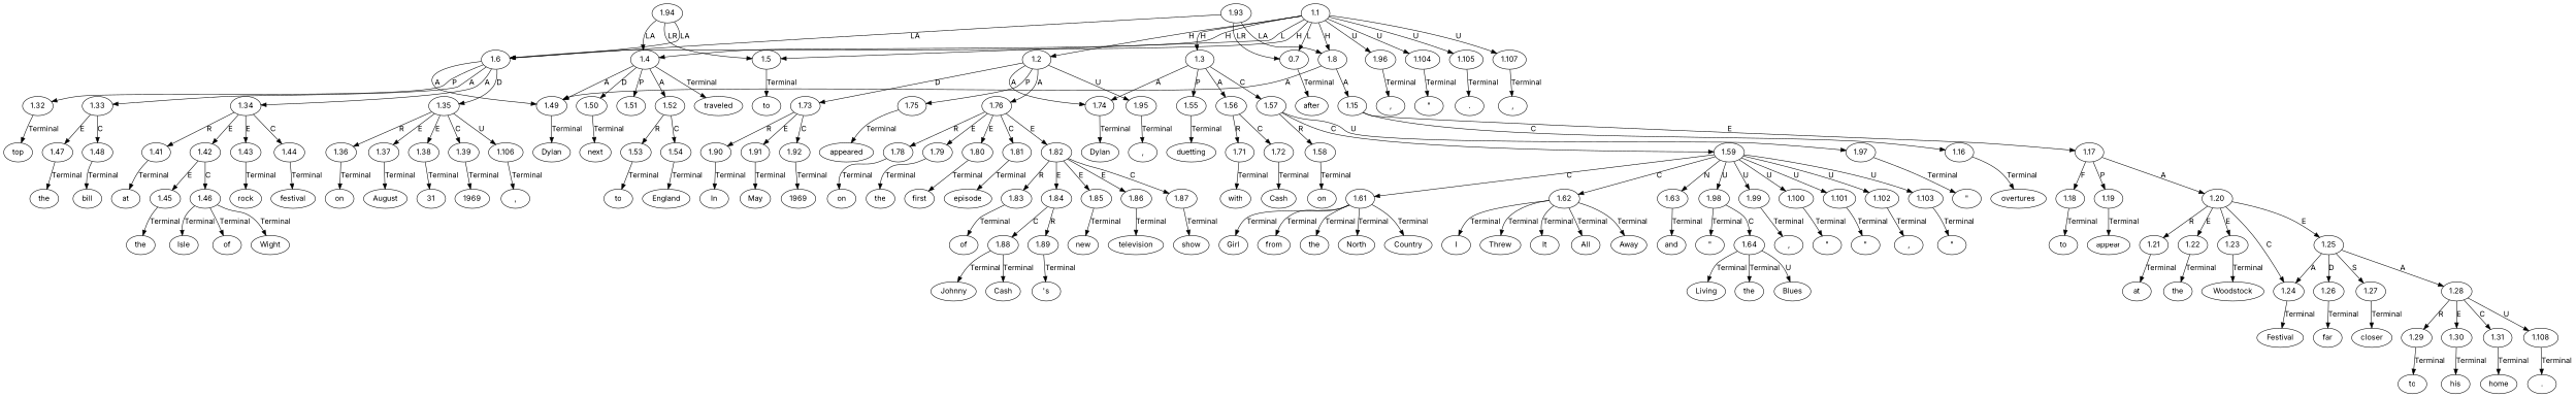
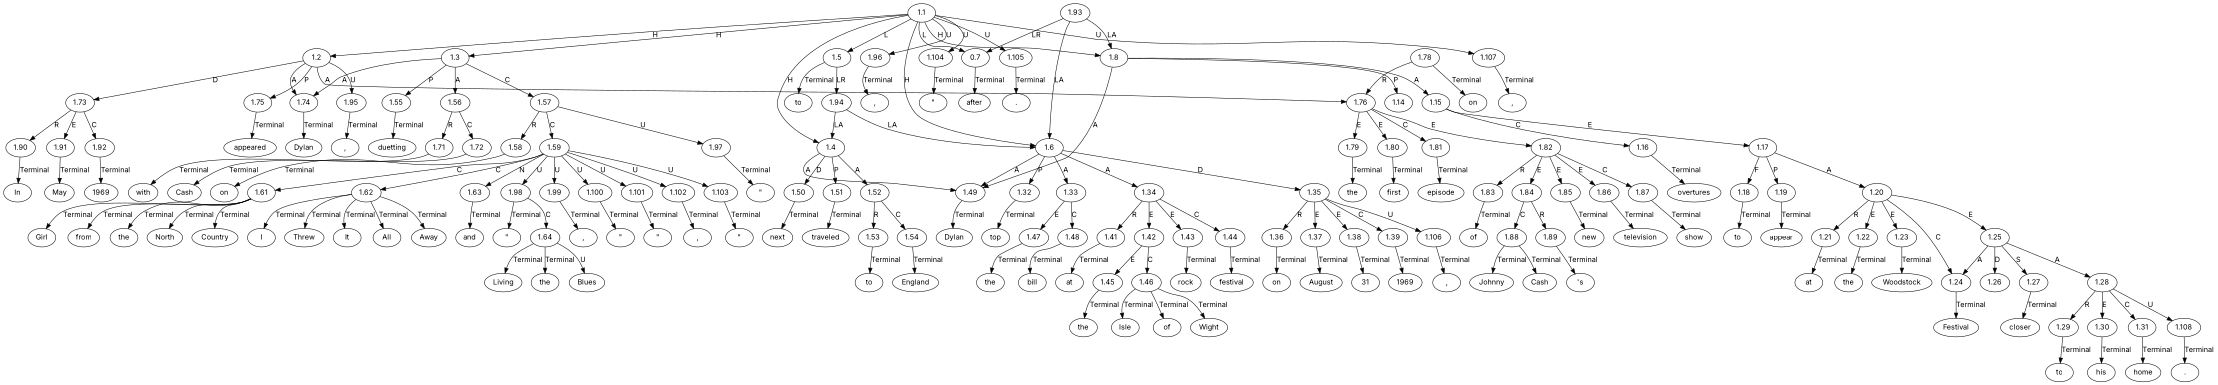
  digraph {
    fontname=Inter
    node [fontname=Inter ordering=out]
    edge [fontname=Inter ordering=out]
    n1 [label=In]
    n2 [label=episode]
    n3 [label=of]
    n4 [label=Johnny]
    n5 [label=Cash]
    n6 [label="'s"]
    n7 [label=new]
    n8 [label=television]
    n9 [label=show]
    n10 [label=","]
    n11 [label=duetting]
    n12 [label=May]
    n13 [label=with]
    n14 [label=Cash]
    n15 [label=on]
    n16 [label="\""]
    n17 [label=Girl]
    n18 [label=from]
    n19 [label=the]
    n20 [label=North]
    n21 [label=Country]
    n22 [label="\""]
    n23 [label=1969]
    n24 [label=","]
    n25 [label="\""]
    n26 [label=I]
    n27 [label=Threw]
    n28 [label=It]
    n29 [label=All]
    n30 [label=Away]
    n31 [label="\""]
    n32 [label=","]
    n33 [label=and]
    n34 [label=","]
    n35 [label="\""]
    n36 [label=Living]
    n37 [label=the]
    n38 [label=Blues]
    n39 [label="\""]
    n40 [label="."]
    n41 [label=Dylan]
    n42 [label=next]
    n43 [label=traveled]
    n44 [label=to]
    n45 [label=Dylan]
    n46 [label=England]
    n47 [label=to]
    n48 [label=top]
    n49 [label=the]
    n50 [label=bill]
    n51 [label=at]
    n52 [label=the]
    n53 [label=Isle]
    n54 [label=of]
    n55 [label=Wight]
    n56 [label=appeared]
    n57 [label=rock]
    n58 [label=festival]
    n59 [label=on]
    n60 [label=August]
    n61 [label=31]
    n62 [label=","]
    n63 [label=1969]
    n64 [label=","]
    n65 [label=after]
    n66 [label=on]
    n67 [label=overtures]
    n68 [label=to]
    n69 [label=appear]
    n70 [label=at]
    n71 [label=the]
    n72 [label=Woodstock]
    n73 [label=Festival]
-   n74 [label=far]
    n75 [label=closer]
    n76 [label=to]
    n77 [label=the]
    n78 [label=his]
    n79 [label=home]
    n80 [label="."]
    n81 [label=first]
    n82 [label=1.1]
    n83 [label=1.2]
    n84 [label=1.3]
    n85 [label=1.4]
    n86 [label=1.5]
    n87 [label=1.6]
    n88 [label=0.7]
    n89 [label=1.8]
    n90 [label=1.96]
    n91 [label=1.104]
    n92 [label=1.105]
    n93 [label=1.107]
    n94 [label=1.73]
    n95 [label=1.74]
    n96 [label=1.75]
    n97 [label=1.76]
    n98 [label=1.95]
    n99 [label=1.55]
    n100 [label=1.56]
    n101 [label=1.57]
    n102 [label=1.49]
    n103 [label=1.50]
    n104 [label=1.51]
    n105 [label=1.52]
    n106 [label=1.32]
    n107 [label=1.33]
    n108 [label=1.34]
    n109 [label=1.35]
+   n110 [label=1.14]
    n111 [label=1.15]
    n112 [label=1.90]
    n113 [label=1.91]
    n114 [label=1.92]
    n115 [label=1.78]
    n116 [label=1.79]
    n117 [label=1.80]
    n118 [label=1.81]
    n119 [label=1.82]
    n120 [label=1.71]
    n121 [label=1.72]
    n122 [label=1.58]
    n123 [label=1.59]
    n124 [label=1.97]
    n125 [label=1.53]
    n126 [label=1.54]
    n127 [label=1.47]
    n128 [label=1.48]
    n129 [label=1.41]
    n130 [label=1.42]
    n131 [label=1.43]
    n132 [label=1.44]
    n133 [label=1.36]
    n134 [label=1.37]
    n135 [label=1.38]
    n136 [label=1.39]
    n137 [label=1.106]
    n138 [label=1.16]
    n139 [label=1.17]
    n140 [label=1.18]
    n141 [label=1.19]
    n142 [label=1.20]
    n143 [label=1.21]
    n144 [label=1.22]
    n145 [label=1.23]
    n146 [label=1.24]
    n147 [label=1.25]
    n148 [label=1.26]
    n149 [label=1.27]
    n150 [label=1.28]
    n151 [label=1.29]
    n152 [label=1.30]
    n153 [label=1.31]
    n154 [label=1.108]
    n155 [label=1.45]
    n156 [label=1.46]
    n157 [label=1.61]
    n158 [label=1.62]
    n159 [label=1.63]
    n160 [label=1.98]
    n161 [label=1.99]
    n162 [label=1.100]
    n163 [label=1.101]
    n164 [label=1.102]
    n165 [label=1.103]
    n166 [label=1.64]
    n167 [label=1.83]
    n168 [label=1.84]
    n169 [label=1.85]
    n170 [label=1.86]
    n171 [label=1.87]
    n172 [label=1.88]
    n173 [label=1.89]
    n174 [label=1.93]
    n175 [label=1.94]
    n82 -> n83 [label=H]
    n82 -> n84 [label=H]
    n82 -> n85 [label=H]
    n82 -> n86 [label=L]
    n82 -> n87 [label=H]
    n82 -> n88 [label=L]
    n82 -> n89 [label=H]
    n82 -> n90 [label=U]
    n82 -> n91 [label=U]
    n82 -> n92 [label=U]
    n82 -> n93 [label=U]
    n83 -> n94 [label=D]
    n83 -> n95 [label=A]
    n83 -> n96 [label=P]
    n83 -> n97 [label=A]
    n83 -> n98 [label=U]
    n84 -> n95 [label=A]
    n84 -> n99 [label=P]
    n84 -> n100 [label=A]
    n84 -> n101 [label=C]
    n85 -> n102 [label=A]
    n85 -> n103 [label=D]
    n85 -> n104 [label=P]
    n85 -> n105 [label=A]
    n86 -> n47 [label=Terminal]
    n87 -> n102 [label=A]
    n87 -> n106 [label=P]
    n87 -> n107 [label=A]
    n87 -> n108 [label=A]
    n87 -> n109 [label=D]
    n88 -> n65 [label=Terminal]
    n89 -> n102 [label=A]
+   n89 -> n110 [label=P]
    n89 -> n111 [label=A]
    n90 -> n10 [label=Terminal]
    n91 -> n39 [label=Terminal]
    n92 -> n40 [label=Terminal]
    n93 -> n64 [label=Terminal]
    n94 -> n112 [label=R]
    n94 -> n113 [label=E]
    n94 -> n114 [label=C]
    n95 -> n45 [label=Terminal]
    n96 -> n56 [label=Terminal]
-   n97 -> n115 [label=R]
+   n115 -> n97 [label=R]
    n97 -> n116 [label=E]
    n97 -> n117 [label=E]
    n97 -> n118 [label=C]
    n97 -> n119 [label=E]
    n98 -> n34 [label=Terminal]
    n99 -> n11 [label=Terminal]
    n100 -> n120 [label=R]
    n100 -> n121 [label=C]
    n101 -> n122 [label=R]
    n101 -> n123 [label=C]
    n101 -> n124 [label=U]
    n102 -> n41 [label=Terminal]
    n103 -> n42 [label=Terminal]
-   n85 -> n43 [label=Terminal]
+   n104 -> n43 [label=Terminal]
    n105 -> n125 [label=R]
    n105 -> n126 [label=C]
    n106 -> n48 [label=Terminal]
    n107 -> n127 [label=E]
    n107 -> n128 [label=C]
    n108 -> n129 [label=R]
    n108 -> n130 [label=E]
    n108 -> n131 [label=E]
    n108 -> n132 [label=C]
    n109 -> n133 [label=R]
    n109 -> n134 [label=E]
    n109 -> n135 [label=E]
    n109 -> n136 [label=C]
    n109 -> n137 [label=U]
    n111 -> n138 [label=C]
    n111 -> n139 [label=E]
    n112 -> n1 [label=Terminal]
    n113 -> n12 [label=Terminal]
    n114 -> n23 [label=Terminal]
    n115 -> n66 [label=Terminal]
    n116 -> n77 [label=Terminal]
    n117 -> n81 [label=Terminal]
    n118 -> n2 [label=Terminal]
    n119 -> n167 [label=R]
    n119 -> n168 [label=E]
    n119 -> n169 [label=E]
    n119 -> n170 [label=E]
    n119 -> n171 [label=C]
    n120 -> n13 [label=Terminal]
    n121 -> n14 [label=Terminal]
    n122 -> n15 [label=Terminal]
    n123 -> n157 [label=C]
    n123 -> n158 [label=C]
    n123 -> n159 [label=N]
    n123 -> n160 [label=U]
    n123 -> n161 [label=U]
    n123 -> n162 [label=U]
    n123 -> n163 [label=U]
    n123 -> n164 [label=U]
    n123 -> n165 [label=U]
    n124 -> n16 [label=Terminal]
    n125 -> n44 [label=Terminal]
    n126 -> n46 [label=Terminal]
    n127 -> n49 [label=Terminal]
    n128 -> n50 [label=Terminal]
    n129 -> n51 [label=Terminal]
    n130 -> n155 [label=E]
    n130 -> n156 [label=C]
    n131 -> n57 [label=Terminal]
    n132 -> n58 [label=Terminal]
    n133 -> n59 [label=Terminal]
    n134 -> n60 [label=Terminal]
    n135 -> n61 [label=Terminal]
    n136 -> n63 [label=Terminal]
    n137 -> n62 [label=Terminal]
    n138 -> n67 [label=Terminal]
    n139 -> n140 [label=F]
    n139 -> n141 [label=P]
    n139 -> n142 [label=A]
    n140 -> n68 [label=Terminal]
    n141 -> n69 [label=Terminal]
    n142 -> n143 [label=R]
    n142 -> n144 [label=E]
    n142 -> n145 [label=E]
    n142 -> n146 [label=C]
    n142 -> n147 [label=E]
    n143 -> n70 [label=Terminal]
    n144 -> n71 [label=Terminal]
    n145 -> n72 [label=Terminal]
    n146 -> n73 [label=Terminal]
    n147 -> n146 [label=A]
    n147 -> n148 [label=D]
    n147 -> n149 [label=S]
    n147 -> n150 [label=A]
-   n148 -> n74 [label=Terminal]
    n149 -> n75 [label=Terminal]
    n150 -> n151 [label=R]
    n150 -> n152 [label=E]
    n150 -> n153 [label=C]
    n150 -> n154 [label=U]
    n151 -> n76 [label=Terminal]
    n152 -> n78 [label=Terminal]
    n153 -> n79 [label=Terminal]
    n154 -> n80 [label=Terminal]
    n155 -> n52 [label=Terminal]
    n156 -> n53 [label=Terminal]
    n156 -> n54 [label=Terminal]
    n156 -> n55 [label=Terminal]
    n157 -> n17 [label=Terminal]
    n157 -> n18 [label=Terminal]
    n157 -> n19 [label=Terminal]
    n157 -> n20 [label=Terminal]
    n157 -> n21 [label=Terminal]
    n158 -> n26 [label=Terminal]
    n158 -> n27 [label=Terminal]
    n158 -> n28 [label=Terminal]
    n158 -> n29 [label=Terminal]
    n158 -> n30 [label=Terminal]
    n159 -> n33 [label=Terminal]
    n160 -> n22 [label=Terminal]
    n160 -> n166 [label=C]
    n161 -> n24 [label=Terminal]
    n162 -> n25 [label=Terminal]
    n163 -> n31 [label=Terminal]
    n164 -> n32 [label=Terminal]
    n165 -> n35 [label=Terminal]
    n166 -> n36 [label=Terminal]
    n166 -> n37 [label=Terminal]
    n166 -> n38 [label=U]
    n167 -> n3 [label=Terminal]
    n168 -> n172 [label=C]
    n168 -> n173 [label=R]
    n169 -> n7 [label=Terminal]
    n170 -> n8 [label=Terminal]
    n171 -> n9 [label=Terminal]
    n172 -> n4 [label=Terminal]
    n172 -> n5 [label=Terminal]
    n173 -> n6 [label=Terminal]
    n174 -> n87 [label=LA]
    n174 -> n88 [label=LR]
    n174 -> n89 [label=LA]
    n175 -> n85 [label=LA]
-   n175 -> n86 [label=LR]
+   n86 -> n175 [label=LR]
    n175 -> n87 [label=LA]
  }
